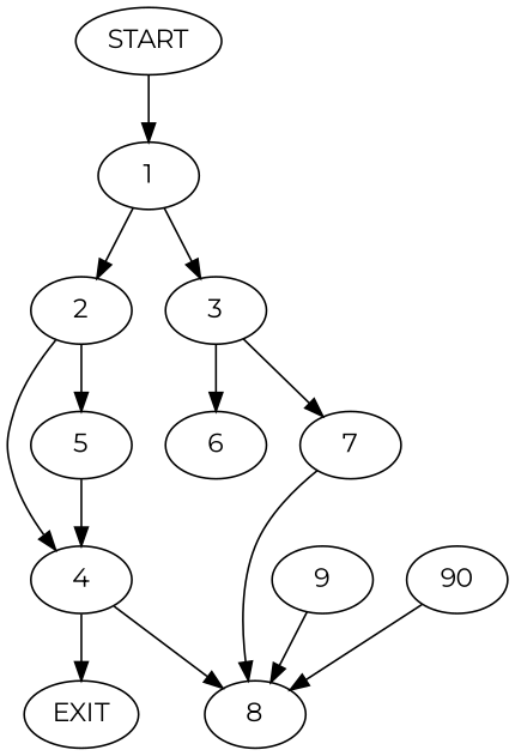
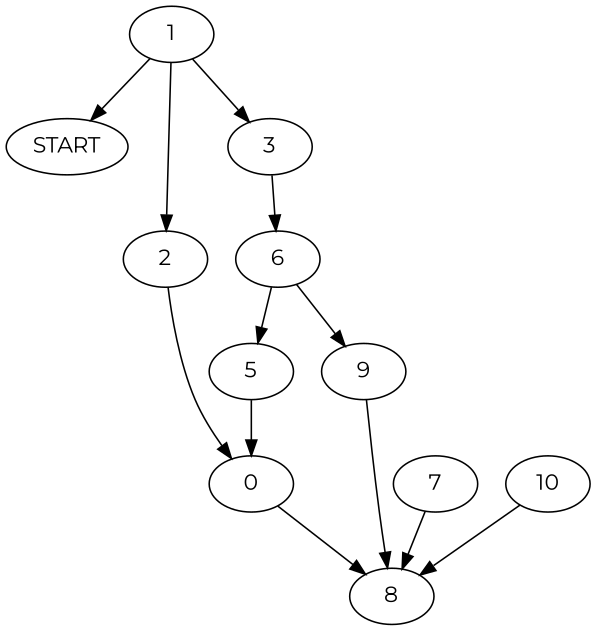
  digraph {
    fontname=Montserrat
    node [fontname=Montserrat]
    edge [fontname=Montserrat]
    n1 [label=START]
    1
    2
    3
-   n5 [label=EXIT]
-   4
+   4 [label=0]
    5
    6
    7
    8
    9
-   10 [label=90]
-   n1 -> 1
+   10
+   1 -> n1
    1 -> 2
    1 -> 3
    2 -> 4
-   2 -> 5
+   6 -> 5
    3 -> 6
-   3 -> 7
-   4 -> n5
    4 -> 8
    5 -> 4
+   6 -> 9
    7 -> 8
    9 -> 8
    10 -> 8
  }
